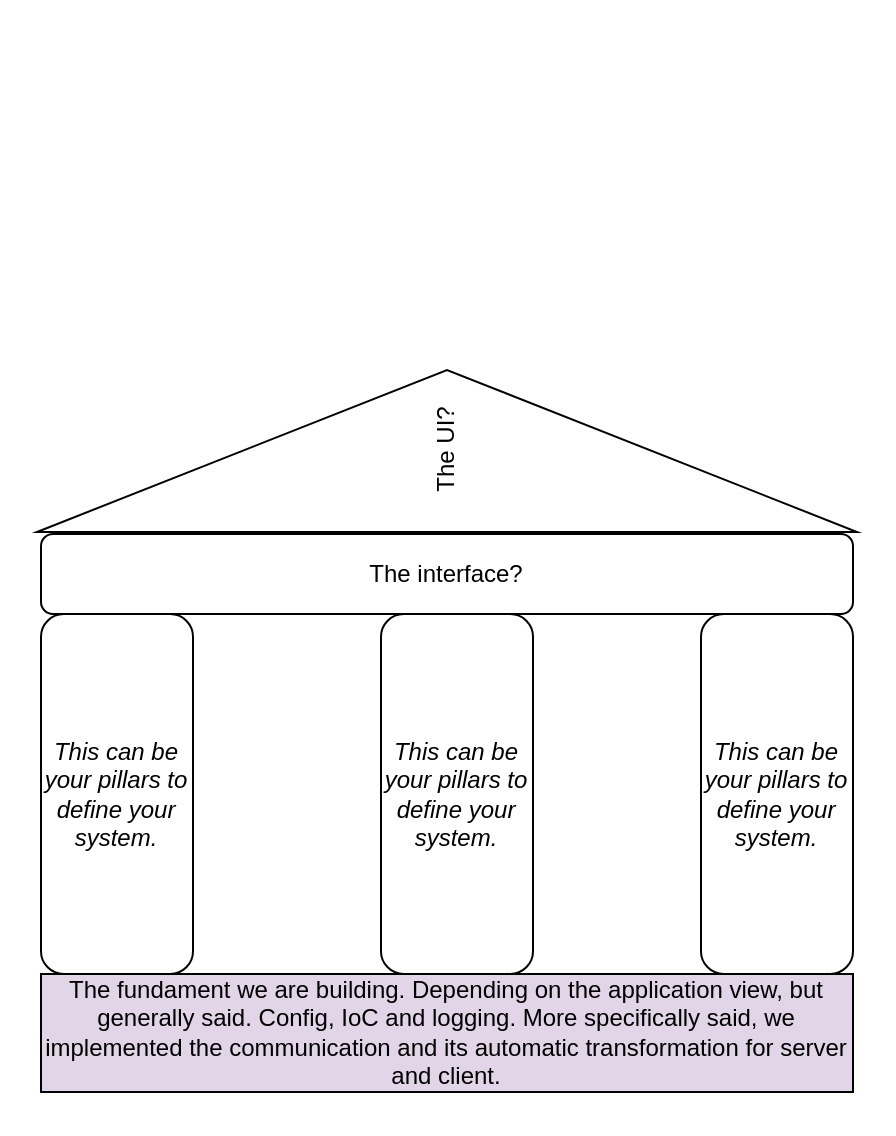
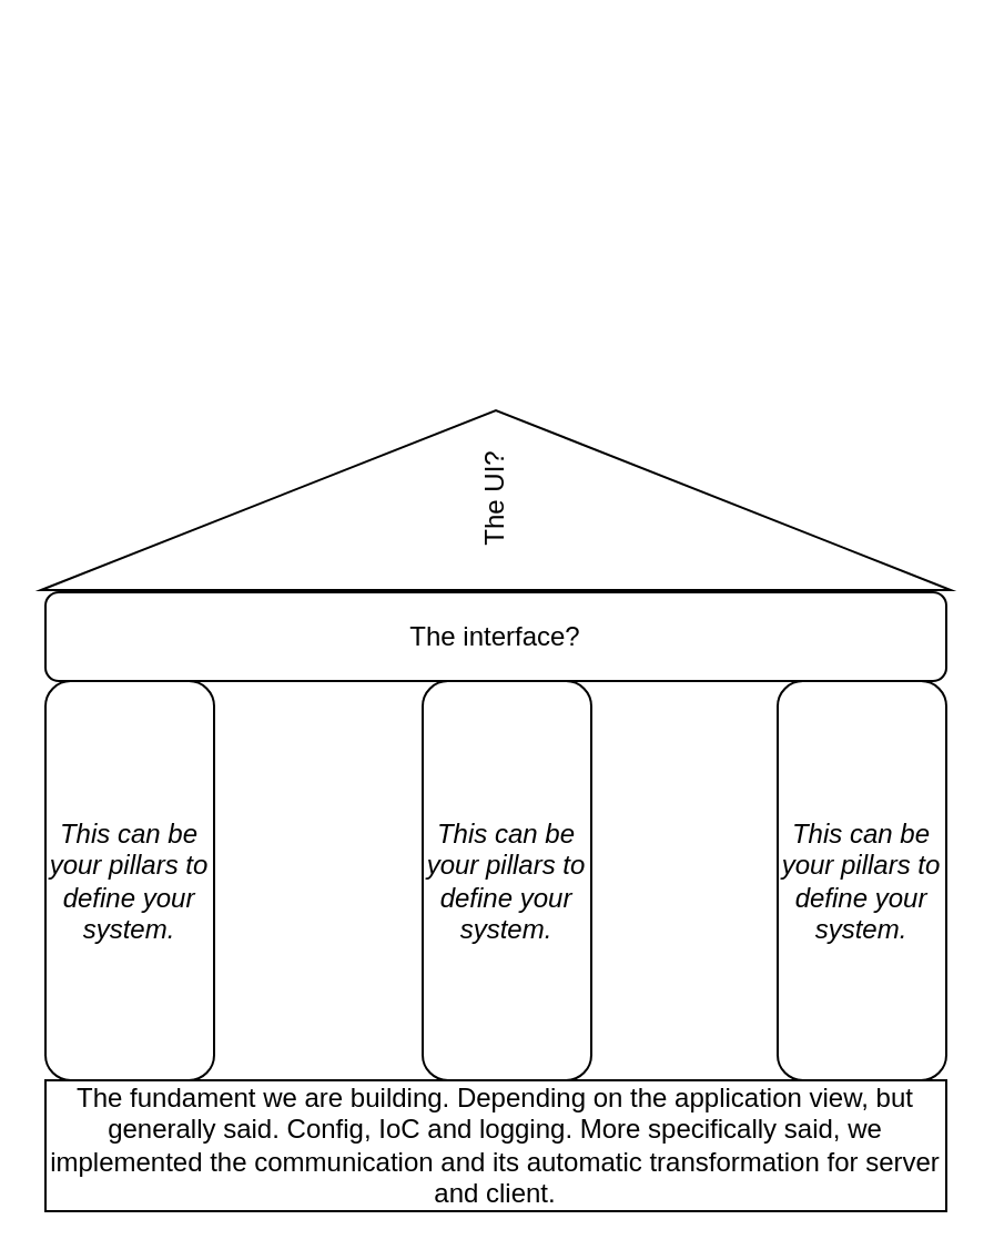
  <mxCell id="0" />
  <mxCell id="1" parent="0" />
- <mxCell id="2" value="The fundament we are building. Depending on the application view, but generally said. Config, IoC and logging. More specifically said, we implemented the communication and its automatic transformation for server and client." style="rounded=0;whiteSpace=wrap;html=1;fillColor=#e1d5e7;" vertex="1" parent="1"><mxGeometry x="20" y="486.5" width="406" height="59" as="geometry" /></mxCell>
+ <mxCell id="2" value="The fundament we are building. Depending on the application view, but generally said. Config, IoC and logging. More specifically said, we implemented the communication and its automatic transformation for server and client." style="rounded=0;whiteSpace=wrap;html=1;" vertex="1" parent="1"><mxGeometry x="20" y="486.5" width="406" height="59" as="geometry" /></mxCell>
  <mxCell id="3" value="&lt;i&gt;This can be your pillars to define your system.&lt;/i&gt;" style="rounded=1;whiteSpace=wrap;html=1;" vertex="1" parent="1"><mxGeometry x="20" y="306.5" width="76" height="180" as="geometry" /></mxCell>
  <mxCell id="4" value="The interface?" style="rounded=1;whiteSpace=wrap;html=1;" vertex="1" parent="1"><mxGeometry x="20" y="266.5" width="406" height="40" as="geometry" /></mxCell>
  <mxCell id="5" value="The UI?" style="triangle;whiteSpace=wrap;html=1;rotation=-90;" vertex="1" parent="1"><mxGeometry x="182.5" y="20" width="81" height="410" as="geometry" /></mxCell>
  <mxCell id="6" value="&lt;i&gt;This can be your pillars to define your system.&lt;/i&gt;" style="rounded=1;whiteSpace=wrap;html=1;" vertex="1" parent="1"><mxGeometry x="190" y="306.5" width="76" height="180" as="geometry" /></mxCell>
  <mxCell id="7" value="&lt;i&gt;This can be your pillars to define your system.&lt;/i&gt;" style="rounded=1;whiteSpace=wrap;html=1;" vertex="1" parent="1"><mxGeometry x="350" y="306.5" width="76" height="180" as="geometry" /></mxCell>
